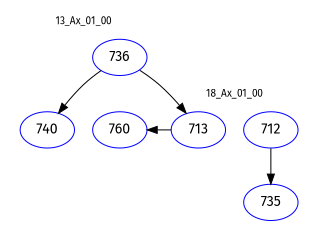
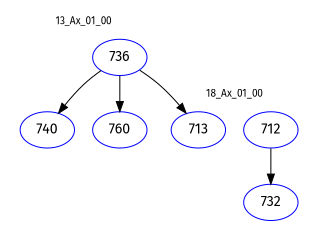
  digraph {
    fontname="Fira Sans"
    node [color=blue fontname="Fira Sans"]
    edge [color=black fontname="Fira Sans"]
    n1 [label=736]
    n2 [label=740]
    n3 [label=760]
    n4 [label=712]
-   n5 [label=735]
+   n5 [label=732]
    n6 [label=713]
    subgraph cluster_1 {
      color=white
      fontsize=10
      label="13_Ax_01_00"
      n1
      n2
      n3
    }
    subgraph cluster_2 {
      color=white
      fontsize=10
      label="18_Ax_01_00"
      n4
      n5
      n6
    }
    n1 -> n2
-   n6 -> n3
+   n1 -> n3
    n1 -> n6
    n4 -> n5
  }
